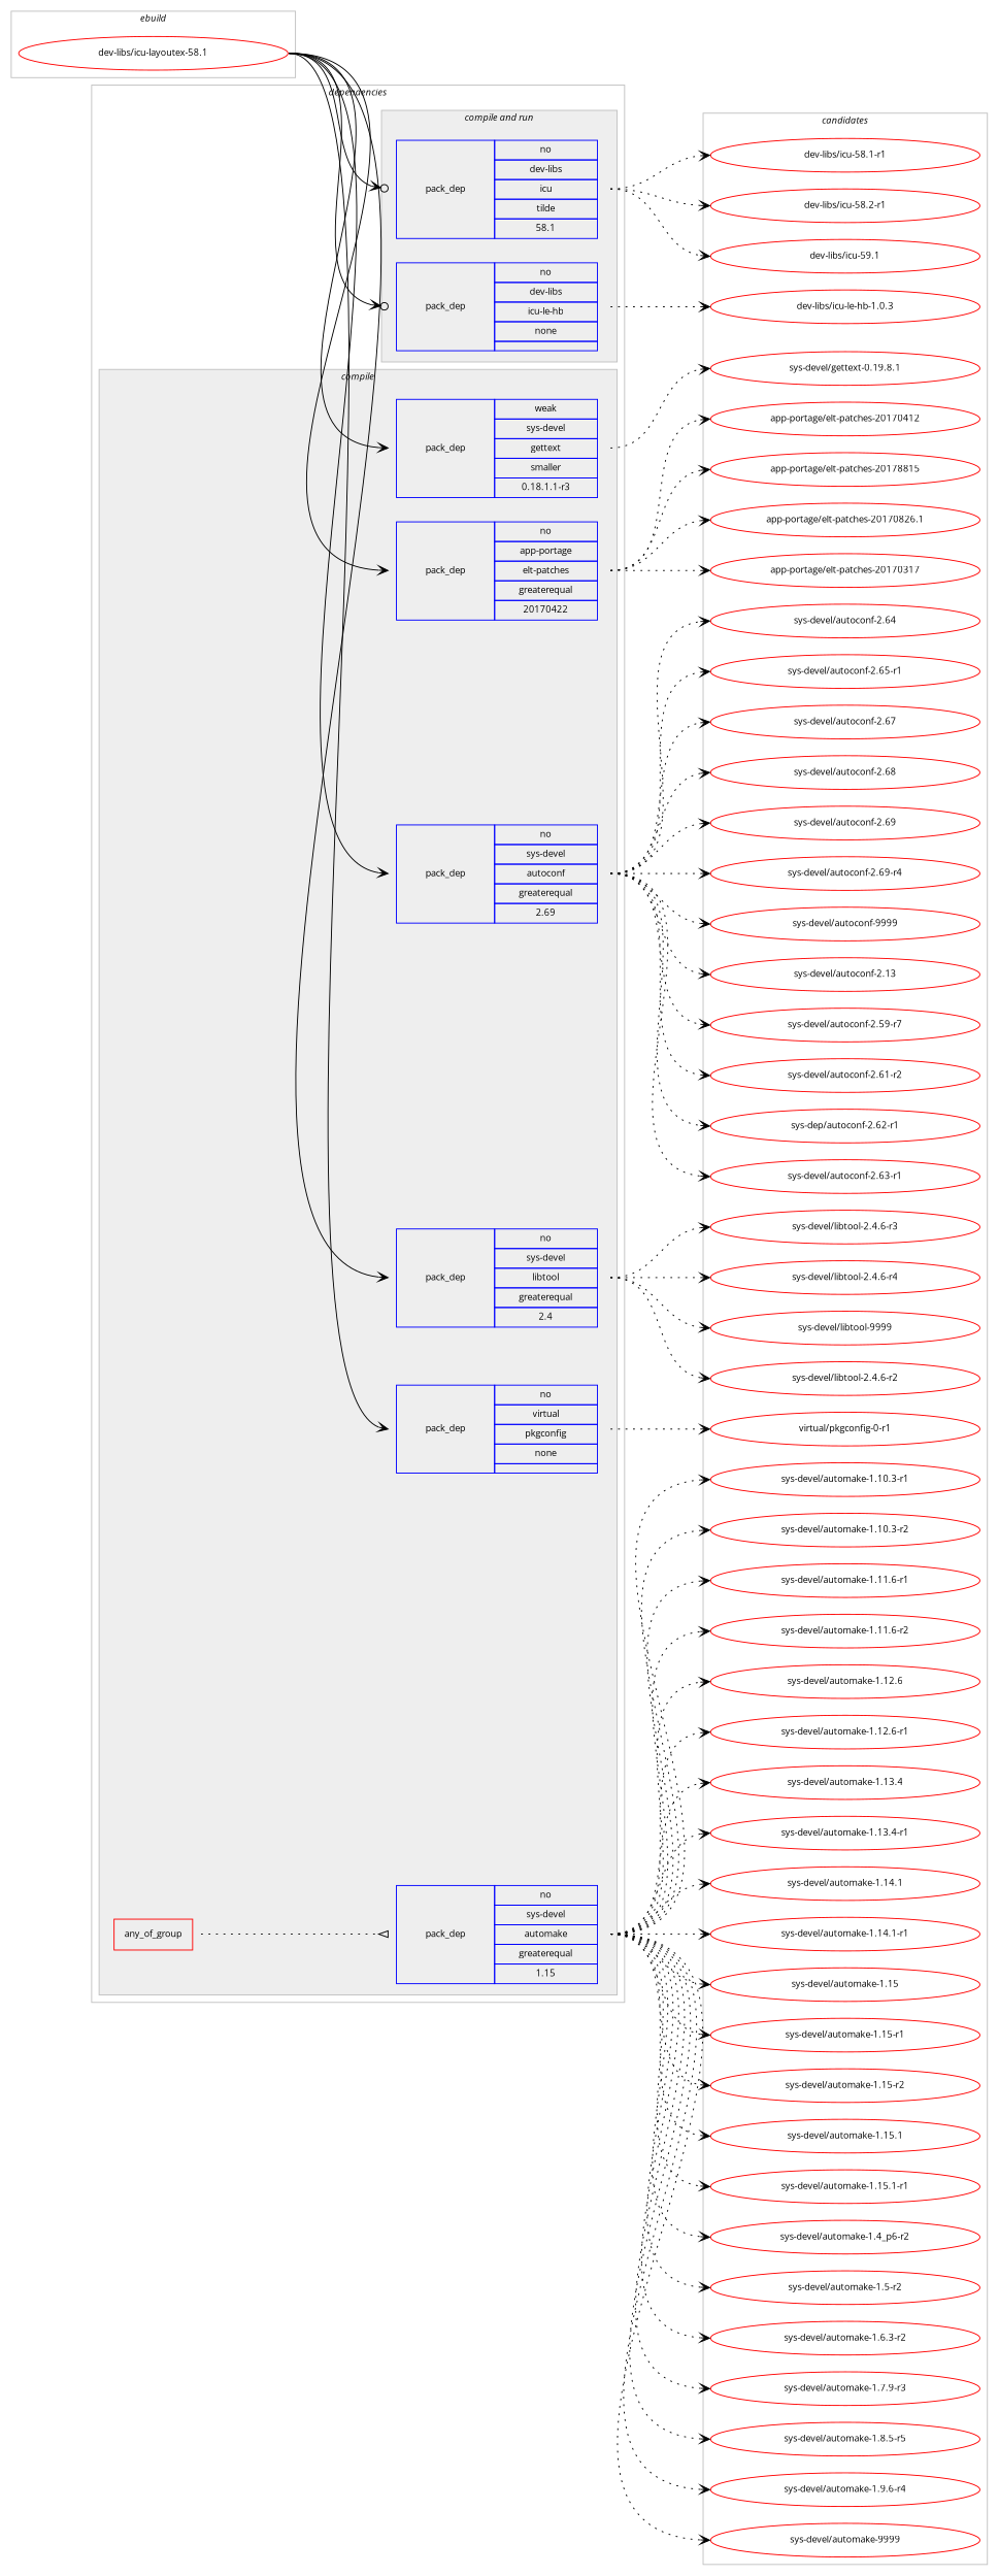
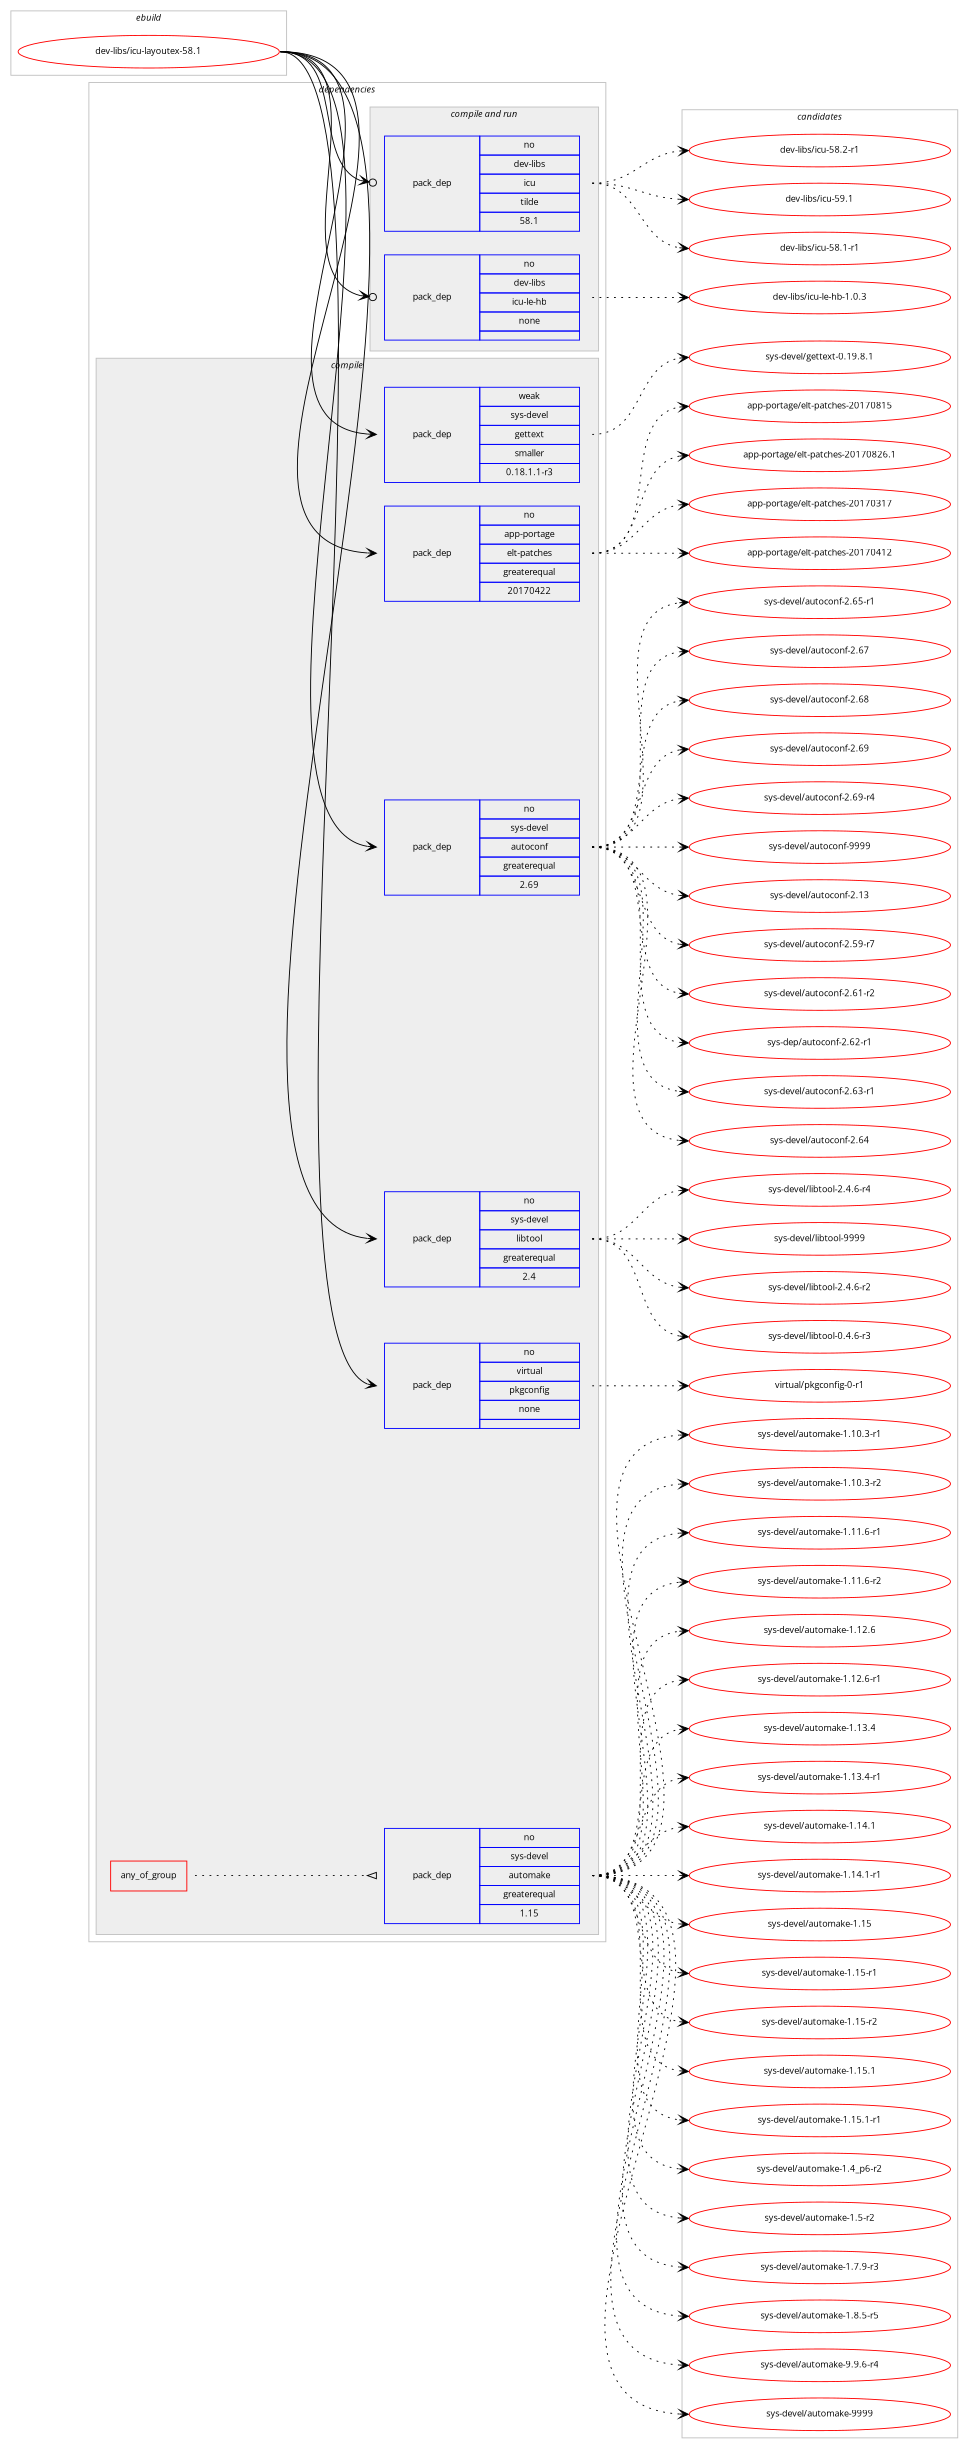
  digraph {
    compound=true
    concentrate=true
    fontname="Open Sans"
    fontsize=10
    newrank=true
    rankdir=LR
    ranksep=1.5
    node [color=red fontname="Open Sans" fontsize=10]
    edge [arrowhead=vee fontname="Open Sans" headport=w style=dotted tailport=e weight=100]
    n1 [label="dev-libs/icu-layoutex-58.1" width=4]
    n2 [color=blue label=<<TABLE BORDER="0" CELLBORDER="1" CELLSPACING="0" CELLPADDING="4" WIDTH="220"><TR><TD ROWSPAN="6" CELLPADDING="30">pack_dep</TD></TR><TR><TD WIDTH="110">no</TD></TR><TR><TD>sys-devel</TD></TR><TR><TD>automake</TD></TR><TR><TD>greaterequal</TD></TR><TR><TD>1.15</TD></TR></TABLE>> shape=none]
    n3 [label=<<TABLE BORDER="0" CELLBORDER="1" CELLSPACING="0" CELLPADDING="4"><TR><TD CELLPADDING="10">any_of_group</TD></TR></TABLE>> shape=none]
    n4 [color=blue label=<<TABLE BORDER="0" CELLBORDER="1" CELLSPACING="0" CELLPADDING="4" WIDTH="220"><TR><TD ROWSPAN="6" CELLPADDING="30">pack_dep</TD></TR><TR><TD WIDTH="110">no</TD></TR><TR><TD>app-portage</TD></TR><TR><TD>elt-patches</TD></TR><TR><TD>greaterequal</TD></TR><TR><TD>20170422</TD></TR></TABLE>> shape=none]
    n5 [color=blue label=<<TABLE BORDER="0" CELLBORDER="1" CELLSPACING="0" CELLPADDING="4" WIDTH="220"><TR><TD ROWSPAN="6" CELLPADDING="30">pack_dep</TD></TR><TR><TD WIDTH="110">no</TD></TR><TR><TD>sys-devel</TD></TR><TR><TD>autoconf</TD></TR><TR><TD>greaterequal</TD></TR><TR><TD>2.69</TD></TR></TABLE>> shape=none]
    n6 [color=blue label=<<TABLE BORDER="0" CELLBORDER="1" CELLSPACING="0" CELLPADDING="4" WIDTH="220"><TR><TD ROWSPAN="6" CELLPADDING="30">pack_dep</TD></TR><TR><TD WIDTH="110">no</TD></TR><TR><TD>sys-devel</TD></TR><TR><TD>libtool</TD></TR><TR><TD>greaterequal</TD></TR><TR><TD>2.4</TD></TR></TABLE>> shape=none]
    n7 [color=blue label=<<TABLE BORDER="0" CELLBORDER="1" CELLSPACING="0" CELLPADDING="4" WIDTH="220"><TR><TD ROWSPAN="6" CELLPADDING="30">pack_dep</TD></TR><TR><TD WIDTH="110">no</TD></TR><TR><TD>virtual</TD></TR><TR><TD>pkgconfig</TD></TR><TR><TD>none</TD></TR><TR><TD></TD></TR></TABLE>> shape=none]
    n8 [color=blue label=<<TABLE BORDER="0" CELLBORDER="1" CELLSPACING="0" CELLPADDING="4" WIDTH="220"><TR><TD ROWSPAN="6" CELLPADDING="30">pack_dep</TD></TR><TR><TD WIDTH="110">weak</TD></TR><TR><TD>sys-devel</TD></TR><TR><TD>gettext</TD></TR><TR><TD>smaller</TD></TR><TR><TD>0.18.1.1-r3</TD></TR></TABLE>> shape=none]
    n9 [color=blue label=<<TABLE BORDER="0" CELLBORDER="1" CELLSPACING="0" CELLPADDING="4" WIDTH="220"><TR><TD ROWSPAN="6" CELLPADDING="30">pack_dep</TD></TR><TR><TD WIDTH="110">no</TD></TR><TR><TD>dev-libs</TD></TR><TR><TD>icu</TD></TR><TR><TD>tilde</TD></TR><TR><TD>58.1</TD></TR></TABLE>> shape=none]
    n10 [color=blue label=<<TABLE BORDER="0" CELLBORDER="1" CELLSPACING="0" CELLPADDING="4" WIDTH="220"><TR><TD ROWSPAN="6" CELLPADDING="30">pack_dep</TD></TR><TR><TD WIDTH="110">no</TD></TR><TR><TD>dev-libs</TD></TR><TR><TD>icu-le-hb</TD></TR><TR><TD>none</TD></TR><TR><TD></TD></TR></TABLE>> shape=none]
    n11 [label="sys-devel/automake-1.10.3-r1" width=4]
    n12 [label="sys-devel/automake-1.10.3-r2" width=4]
    n13 [label="sys-devel/automake-1.11.6-r1" width=4]
    n14 [label="sys-devel/automake-1.11.6-r2" width=4]
    n15 [label="sys-devel/automake-1.12.6" width=4]
    n16 [label="sys-devel/automake-1.12.6-r1" width=4]
    n17 [label="sys-devel/automake-1.13.4" width=4]
    n18 [label="sys-devel/automake-1.13.4-r1" width=4]
    n19 [label="sys-devel/automake-1.14.1" width=4]
    n20 [label="sys-devel/automake-1.14.1-r1" width=4]
    n21 [label="sys-devel/automake-1.15" width=4]
    n22 [label="sys-devel/automake-1.15-r1" width=4]
    n23 [label="sys-devel/automake-1.15-r2" width=4]
    n24 [label="sys-devel/automake-1.15.1" width=4]
    n25 [label="sys-devel/automake-1.15.1-r1" width=4]
    n26 [label="sys-devel/automake-1.4_p6-r2" width=4]
    n27 [label="sys-devel/automake-1.5-r2" width=4]
-   n28 [label="sys-devel/automake-1.6.3-r2" width=4]
    n29 [label="sys-devel/automake-1.7.9-r3" width=4]
    n30 [label="sys-devel/automake-1.8.5-r5" width=4]
-   n31 [label="sys-devel/automake-1.9.6-r4" width=4]
+   n31 [label="sys-devel/automake-9.9.6-r4" width=4]
    n32 [label="sys-devel/automake-9999" width=4]
    n33 [label="app-portage/elt-patches-20170317" width=4]
    n34 [label="app-portage/elt-patches-20170412" width=4]
-   n35 [label="app-portage/elt-patches-20178815" width=4]
+   n35 [label="app-portage/elt-patches-20170815" width=4]
    n36 [label="app-portage/elt-patches-20170826.1" width=4]
    n37 [label="sys-devel/autoconf-2.13" width=4]
    n38 [label="sys-devel/autoconf-2.59-r7" width=4]
    n39 [label="sys-devel/autoconf-2.61-r2" width=4]
    n40 [label="sys-dep/autoconf-2.62-r1" width=4]
    n41 [label="sys-devel/autoconf-2.63-r1" width=4]
    n42 [label="sys-devel/autoconf-2.64" width=4]
    n43 [label="sys-devel/autoconf-2.65-r1" width=4]
    n44 [label="sys-devel/autoconf-2.67" width=4]
    n45 [label="sys-devel/autoconf-2.68" width=4]
    n46 [label="sys-devel/autoconf-2.69" width=4]
    n47 [label="sys-devel/autoconf-2.69-r4" width=4]
    n48 [label="sys-devel/autoconf-9999" width=4]
    n49 [label="sys-devel/libtool-2.4.6-r2" width=4]
-   n50 [label="sys-devel/libtool-2.4.6-r3" width=4]
+   n50 [label="sys-devel/libtool-0.4.6-r3" width=4]
    n51 [label="sys-devel/libtool-2.4.6-r4" width=4]
    n52 [label="sys-devel/libtool-9999" width=4]
    n53 [label="virtual/pkgconfig-0-r1" width=4]
    n54 [label="sys-devel/gettext-0.19.8.1" width=4]
    n55 [label="dev-libs/icu-58.1-r1" width=4]
    n56 [label="dev-libs/icu-58.2-r1" width=4]
    n57 [label="dev-libs/icu-59.1" width=4]
    n58 [label="dev-libs/icu-le-hb-1.0.3" width=4]
    subgraph cluster_1 {
      color=gray
      label=<<i>ebuild</i>>
      rank=same
      n1
    }
    subgraph cluster_2 {
      color=gray
      label=<<i>dependencies</i>>
      subgraph cluster_3 {
        color=gray
        fillcolor="#eeeeee"
        label=<<i>compile</i>>
        style=filled
        subgraph sub_4 {
          color=gray
          fillcolor="#eeeeee"
          label=<<i>compile</i>>
          style=filled
          n3
          subgraph sub_5 {
            color=gray
            fillcolor="#eeeeee"
            label=<<i>compile</i>>
            style=filled
            n2
          }
        }
        subgraph sub_6 {
          color=gray
          fillcolor="#eeeeee"
          label=<<i>compile</i>>
          style=filled
          n4
        }
        subgraph sub_7 {
          color=gray
          fillcolor="#eeeeee"
          label=<<i>compile</i>>
          style=filled
          n5
        }
        subgraph sub_8 {
          color=gray
          fillcolor="#eeeeee"
          label=<<i>compile</i>>
          style=filled
          n6
        }
        subgraph sub_9 {
          color=gray
          fillcolor="#eeeeee"
          label=<<i>compile</i>>
          style=filled
          n7
        }
        subgraph sub_10 {
          color=gray
          fillcolor="#eeeeee"
          label=<<i>compile</i>>
          style=filled
          n8
        }
      }
      subgraph cluster_11 {
        color=gray
        fillcolor="#eeeeee"
        label=<<i>compile and run</i>>
        style=filled
        subgraph sub_12 {
          color=gray
          fillcolor="#eeeeee"
          label=<<i>compile and run</i>>
          style=filled
          n9
        }
        subgraph sub_13 {
          color=gray
          fillcolor="#eeeeee"
          label=<<i>compile and run</i>>
          style=filled
          n10
        }
      }
      subgraph cluster_14 {
        color=gray
        fillcolor="#eeeeee"
        label=<<i>run</i>>
        style=filled
      }
    }
    subgraph cluster_15 {
      color=gray
      label=<<i>candidates</i>>
      rank=same
      subgraph sub_16 {
        color=black
        label=<<i>candidates</i>>
        nodesep=1
        rank=same
        n11
        n12
        n13
        n14
        n15
        n16
        n17
        n18
        n19
        n20
        n21
        n22
        n23
        n24
        n25
        n26
        n27
-       n28
        n29
        n30
        n31
        n32
      }
      subgraph sub_17 {
        color=black
        label=<<i>candidates</i>>
        nodesep=1
        rank=same
        n33
        n34
        n35
        n36
      }
      subgraph sub_18 {
        color=black
        label=<<i>candidates</i>>
        nodesep=1
        rank=same
        n37
        n38
        n39
        n40
        n41
        n42
        n43
        n44
        n45
        n46
        n47
        n48
      }
      subgraph sub_19 {
        color=black
        label=<<i>candidates</i>>
        nodesep=1
        rank=same
        n49
        n50
        n51
        n52
      }
      subgraph sub_20 {
        color=black
        label=<<i>candidates</i>>
        nodesep=1
        rank=same
        n53
      }
      subgraph sub_21 {
        color=black
        label=<<i>candidates</i>>
        nodesep=1
        rank=same
        n54
      }
      subgraph sub_22 {
        color=black
        label=<<i>candidates</i>>
        nodesep=1
        rank=same
        n55
        n56
        n57
      }
      subgraph sub_23 {
        color=black
        label=<<i>candidates</i>>
        nodesep=1
        rank=same
        n58
      }
    }
    n1 -> n4 [style=solid weight=20]
    n1 -> n5 [style=solid weight=20]
    n1 -> n6 [style=solid weight=20]
    n1 -> n7 [style=solid weight=20]
    n1 -> n8 [style=solid weight=20]
    n1 -> n9 [arrowhead=odotvee style=solid weight=20]
    n1 -> n10 [arrowhead=odotvee style=solid weight=20]
    n2 -> n11
    n2 -> n12
    n2 -> n13
    n2 -> n14
    n2 -> n15
    n2 -> n16
    n2 -> n17
    n2 -> n18
    n2 -> n19
    n2 -> n20
    n2 -> n21
    n2 -> n22
    n2 -> n23
    n2 -> n24
    n2 -> n25
    n2 -> n26
    n2 -> n27
-   n2 -> n28
    n2 -> n29
    n2 -> n30
    n2 -> n31
    n2 -> n32
    n3 -> n2 [arrowhead=oinv weight=20]
    n4 -> n33
    n4 -> n34
    n4 -> n35
    n4 -> n36
    n5 -> n37
    n5 -> n38
    n5 -> n39
    n5 -> n40
    n5 -> n41
    n5 -> n42
    n5 -> n43
    n5 -> n44
    n5 -> n45
    n5 -> n46
    n5 -> n47
    n5 -> n48
    n6 -> n49
    n6 -> n50
    n6 -> n51
    n6 -> n52
    n7 -> n53
    n8 -> n54
    n9 -> n55
    n9 -> n56
    n9 -> n57
    n10 -> n58
  }
